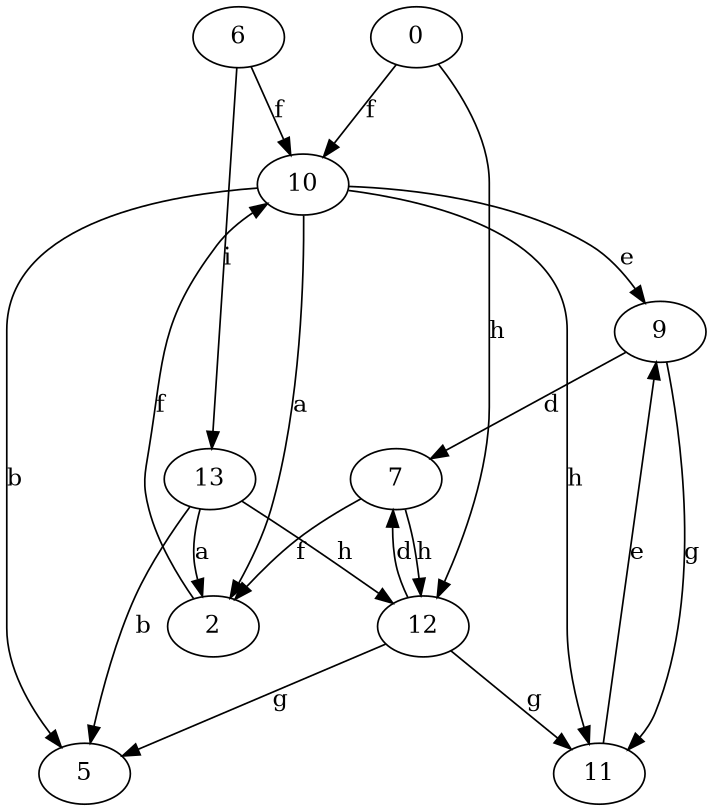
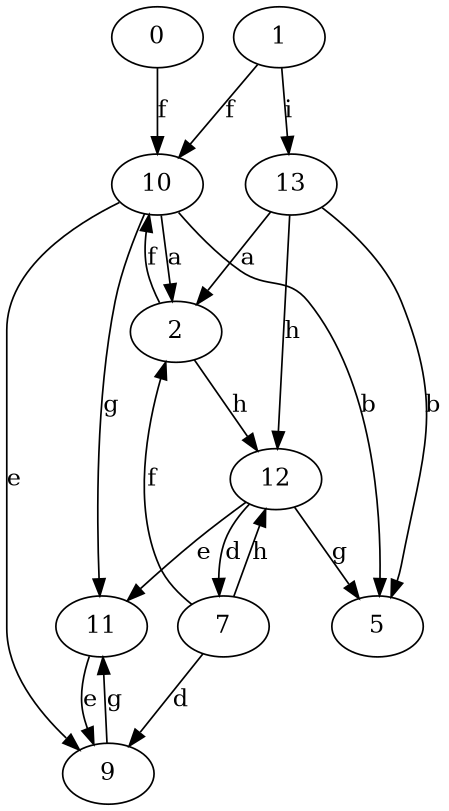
  strict digraph {
-   1 [label=6]
+   1
    10
    13
    2
    9
    11
    5
    12
    7
    0
    1 -> 10 [label=f]
    1 -> 13 [label=i]
    10 -> 2 [label=a]
    10 -> 9 [label=e]
-   10 -> 11 [label=h]
+   10 -> 11 [label=g]
    10 -> 5 [label=b]
    13 -> 2 [label=a]
    13 -> 5 [label=b]
    13 -> 12 [label=h]
    2 -> 10 [label=f]
-   0 -> 12 [label=h]
+   2 -> 12 [label=h]
    9 -> 11 [label=g]
-   9 -> 7 [label=d]
+   7 -> 9 [label=d]
    11 -> 9 [label=e]
-   12 -> 11 [label=g]
+   12 -> 11 [label=e]
    12 -> 5 [label=g]
    12 -> 7 [label=d]
    7 -> 2 [label=f]
    7 -> 12 [label=h]
    0 -> 10 [label=f]
  }
